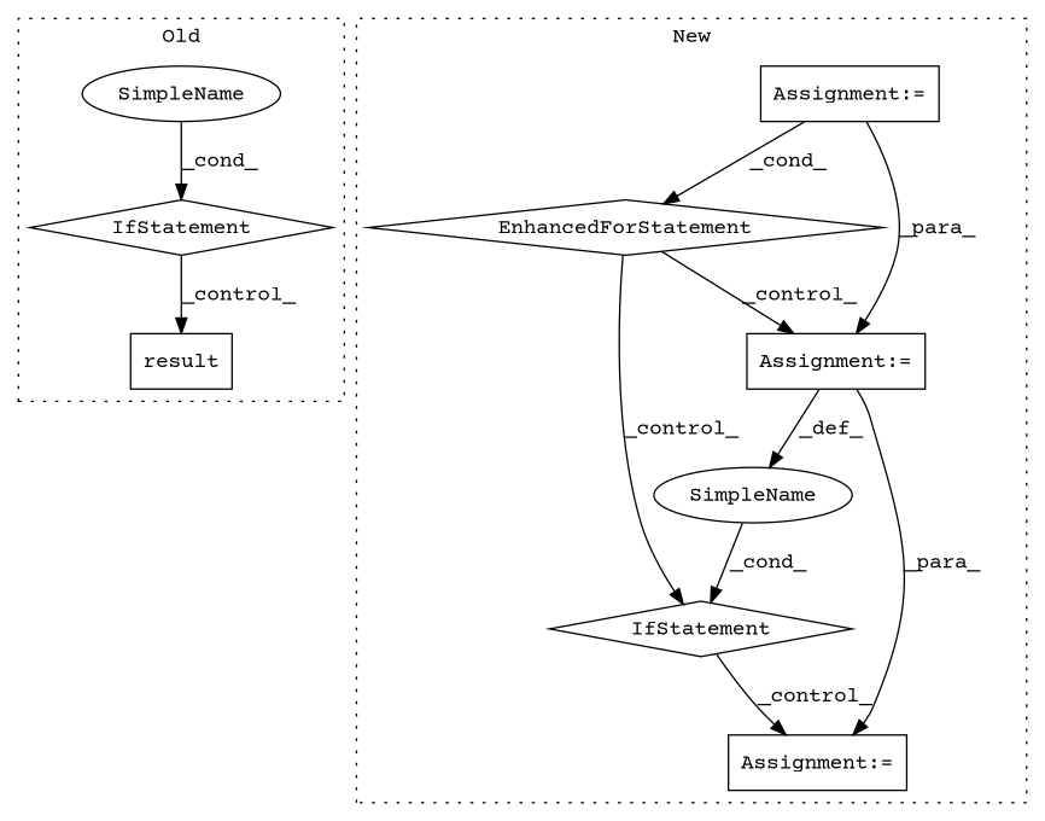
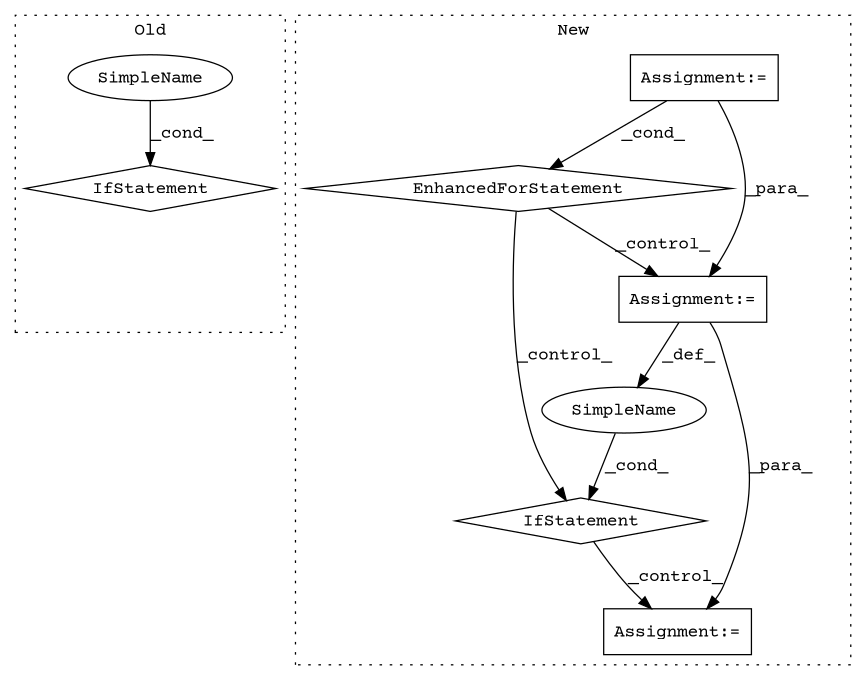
  digraph {
    fontname="Courier Prime"
    node [a=7 l="53,2" s="24303,24381" shape=box fontname="Courier Prime"]
    edge [fontname="Courier Prime"]
-   n1 [a=32 l=8 label=result s=24146]
    n2 [a=25 l=28 label=IfStatement s=24212 shape=diamond]
    n3 [a=42 l=5 label=SimpleName s=24235 shape=ellipse]
    n4 [a=70 label=EnhancedForStatement shape=diamond]
    n5 [label="Assignment:="]
    n6 [a=25 l="4,2" label=IfStatement s="24421,24448" shape=diamond]
    n7 [a=42 label=SimpleName shape=ellipse l="" s=""]
    n8 [l=1 label="Assignment:=" s=24542]
    n9 [l=1 label="Assignment:=" s=24397]
    subgraph cluster_1 {
      label=Old
      style=dotted
-     n1
      n2
      n3
    }
    subgraph cluster_2 {
      label=New
      style=dotted
      n4
      n5
      n6
      n7
      n8
      n9
    }
-   n2 -> n1 [label=_control_]
    n3 -> n2 [label=_cond_]
    n4 -> n6 [label=_control_]
    n4 -> n9 [label=_control_]
    n5 -> n4 [label=_cond_]
    n5 -> n9 [label=_para_]
    n6 -> n8 [label=_control_]
    n7 -> n6 [label=_cond_]
    n9 -> n7 [label=_def_]
    n9 -> n8 [label=_para_]
  }
